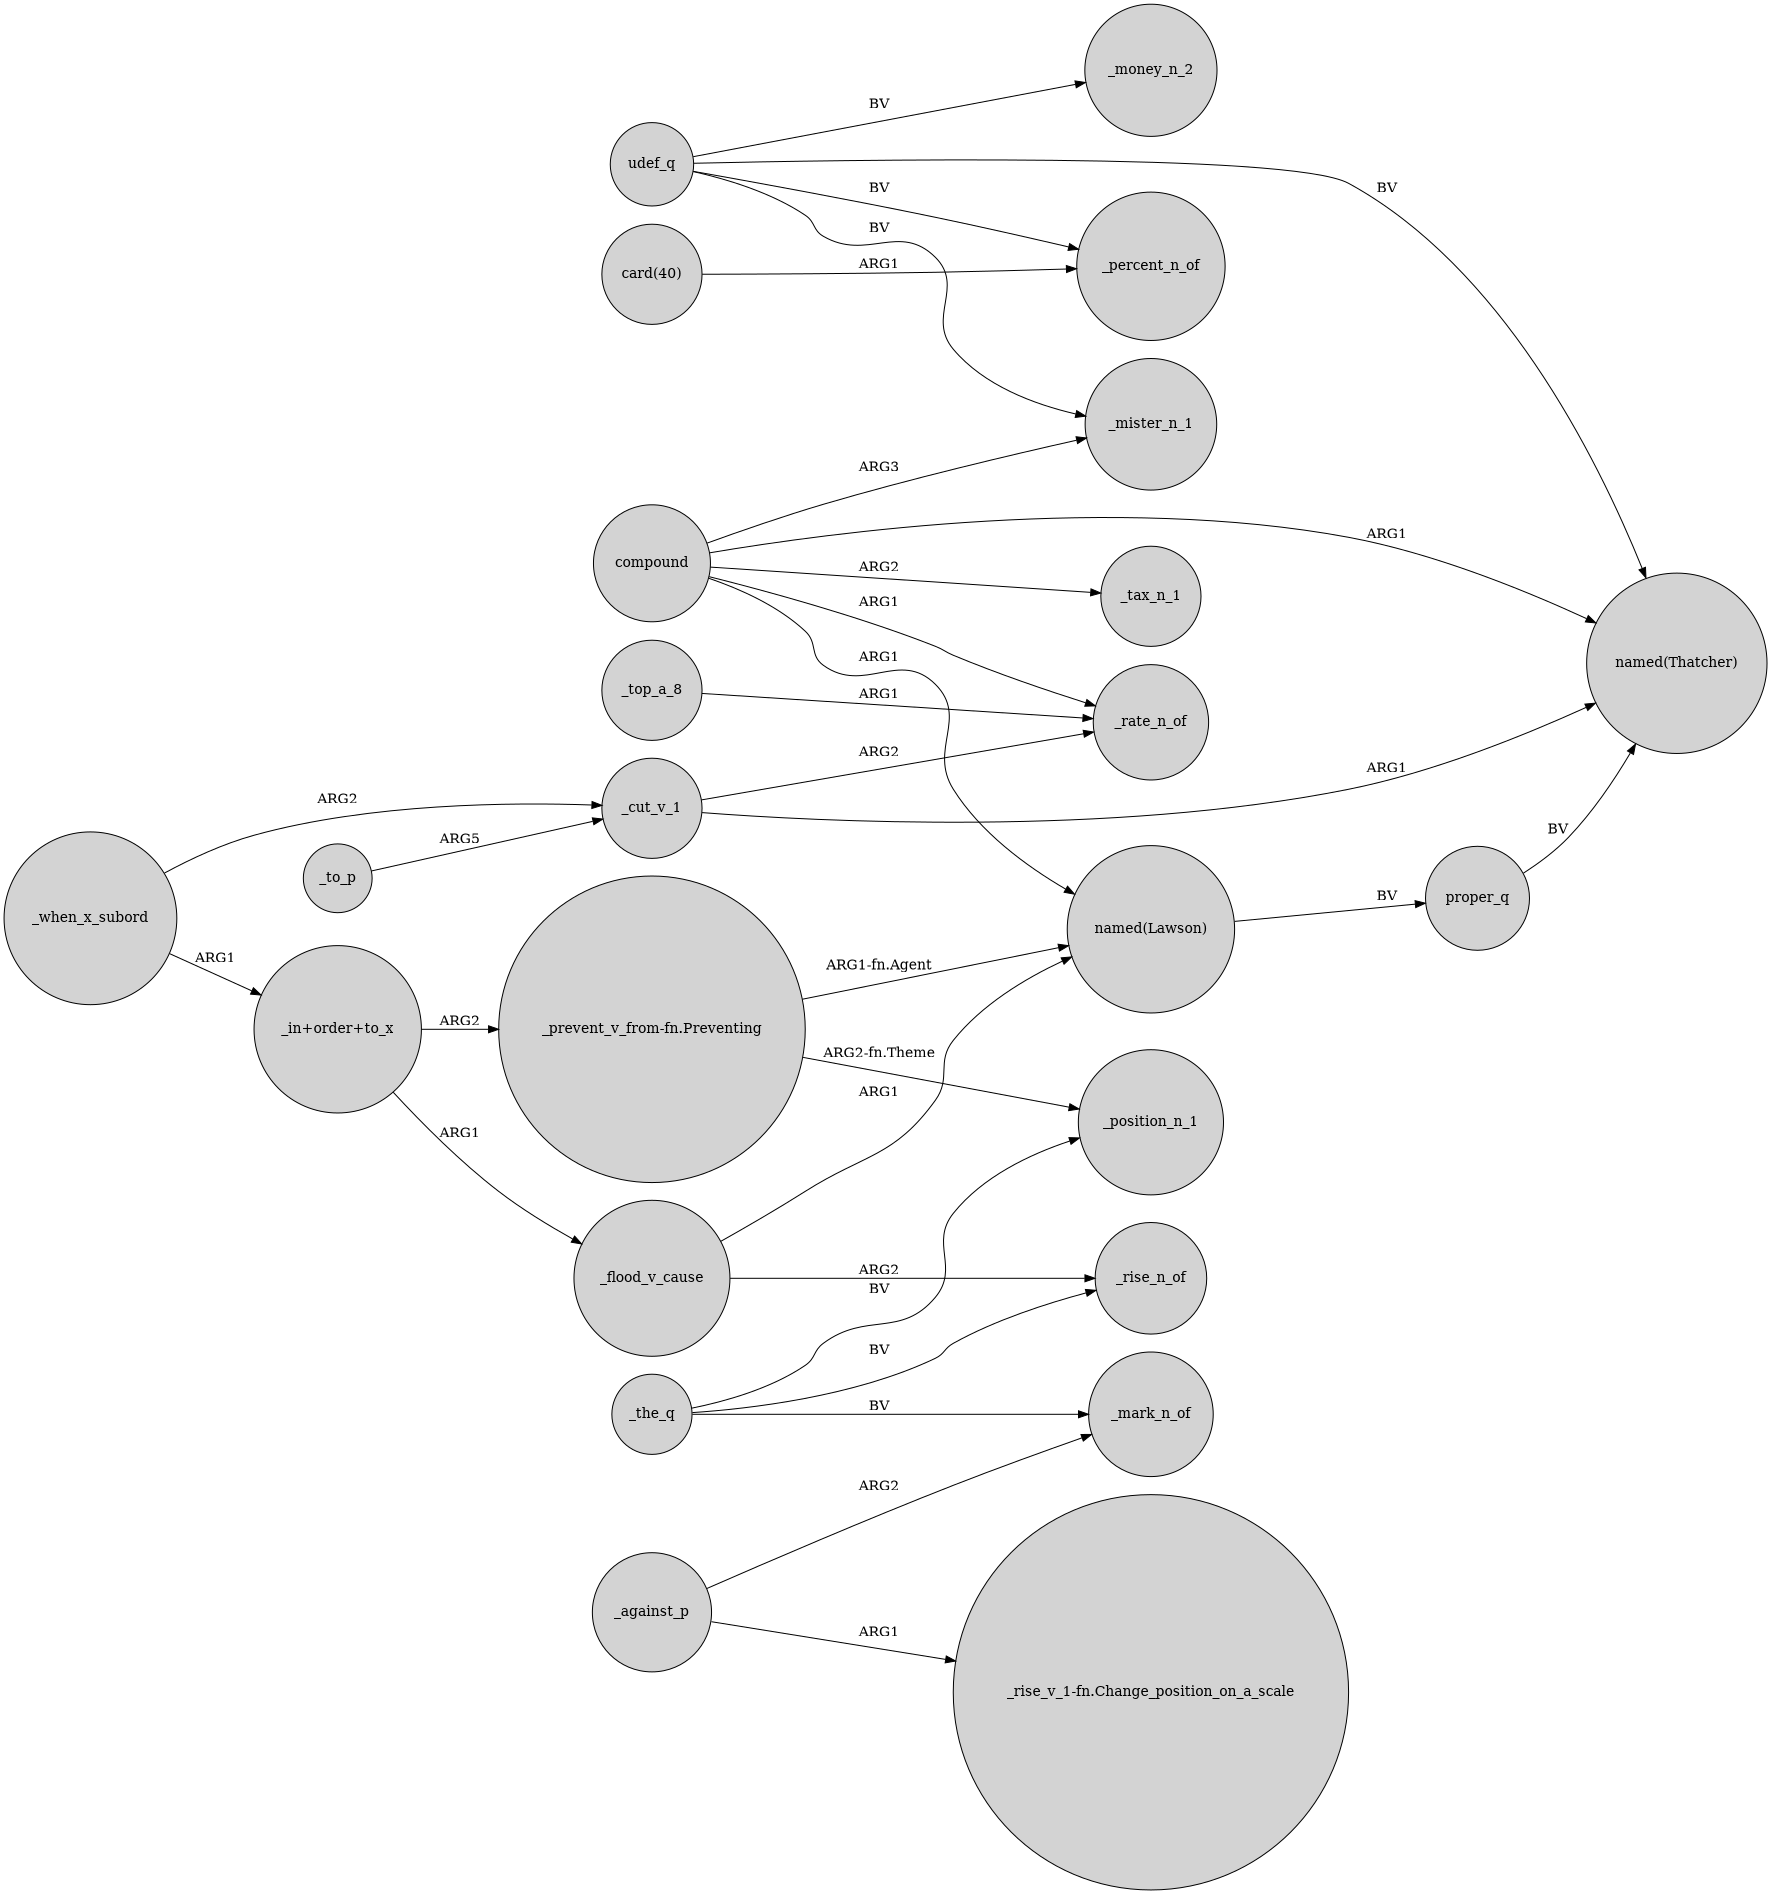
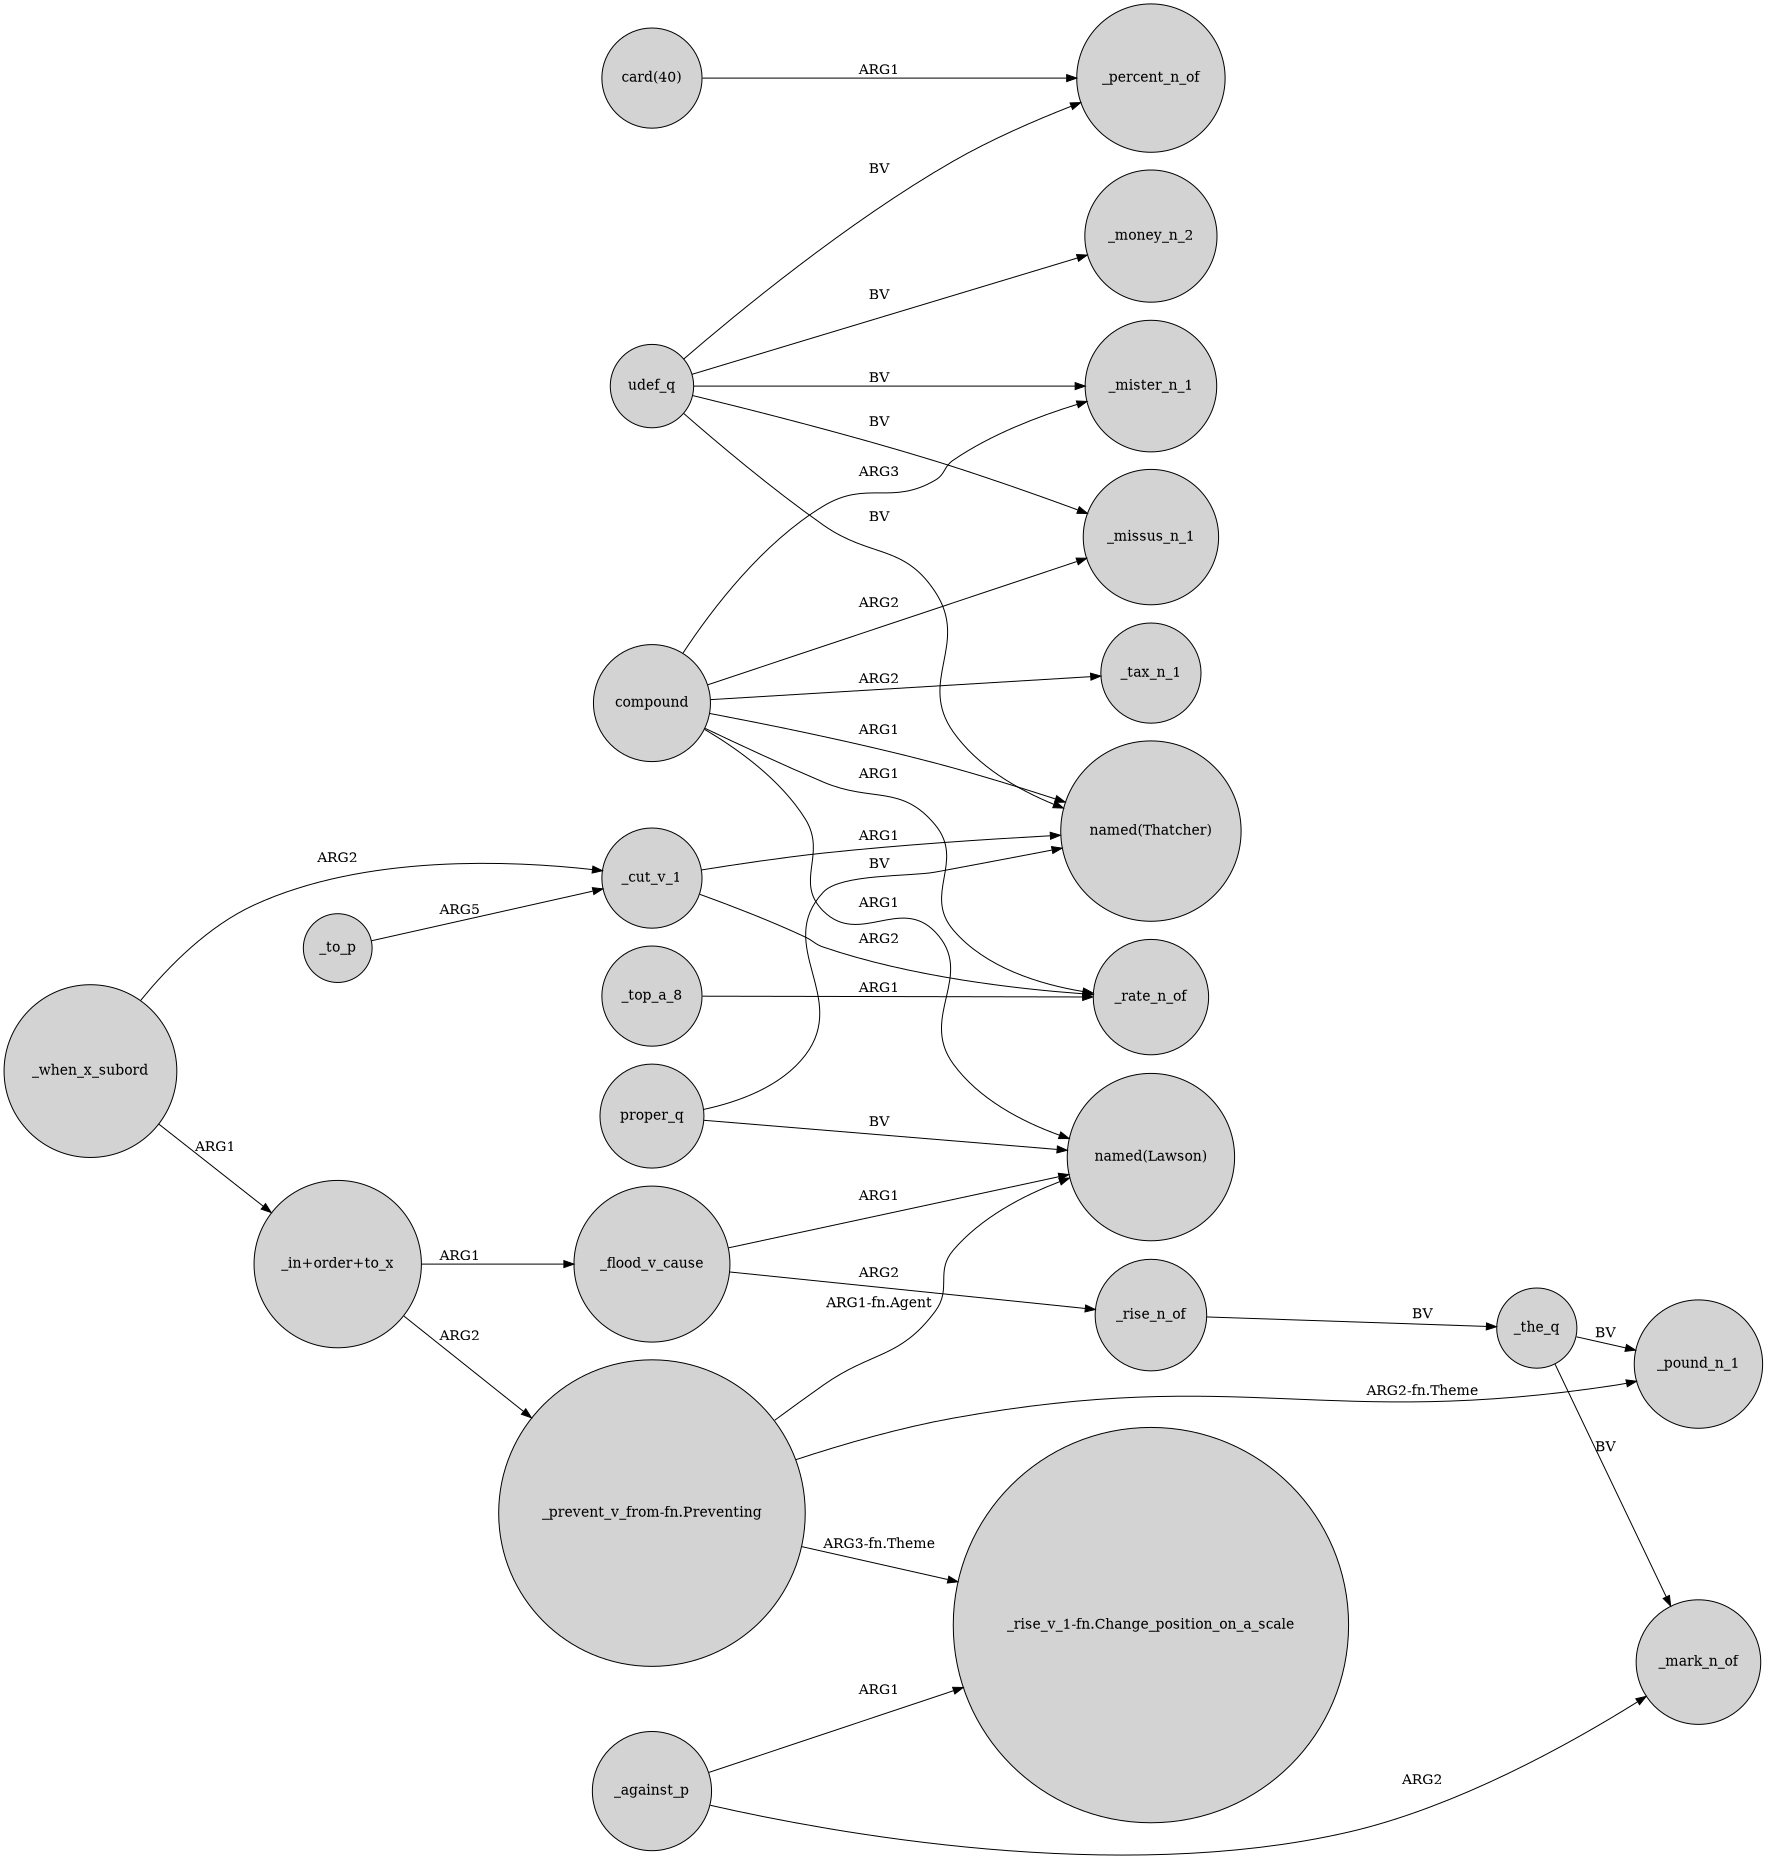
  digraph {
    rankdir=LR
    node [shape=circle style=filled]
    n1 [label=_money_n_2]
    udef_q
    _percent_n_of
    _mister_n_1
+   _missus_n_1
    "named(Thatcher)"
    "card(40)"
    _the_q
-   _pound_n_1 [label=_position_n_1]
+   _pound_n_1
    n10 [label=_rise_n_of]
    _mark_n_of
    compound
    _tax_n_1
    _rate_n_of
    "named(Lawson)"
    _cut_v_1
    "_prevent_v_from-fn.Preventing"
    "_rise_v_1-fn.Change_position_on_a_scale"
    _flood_v_cause
    _against_p
    _when_x_subord
    "_in+order+to_x"
    n23 [label=_top_a_8]
    proper_q
    _to_p
    udef_q -> n1 [label=BV]
    udef_q -> _percent_n_of [label=BV]
    udef_q -> _mister_n_1 [label=BV]
+   udef_q -> _missus_n_1 [label=BV]
    udef_q -> "named(Thatcher)" [label=BV]
    "card(40)" -> _percent_n_of [label=ARG1]
    _the_q -> _pound_n_1 [label=BV]
-   _the_q -> n10 [label=BV]
+   n10 -> _the_q [label=BV]
    _the_q -> _mark_n_of [label=BV]
    compound -> _mister_n_1 [label=ARG3]
+   compound -> _missus_n_1 [label=ARG2]
    compound -> "named(Thatcher)" [label=ARG1]
    compound -> _tax_n_1 [label=ARG2]
    compound -> _rate_n_of [label=ARG1]
    compound -> "named(Lawson)" [label=ARG1]
    _cut_v_1 -> "named(Thatcher)" [label=ARG1]
    _cut_v_1 -> _rate_n_of [label=ARG2]
    "_prevent_v_from-fn.Preventing" -> _pound_n_1 [label="ARG2-fn.Theme"]
    "_prevent_v_from-fn.Preventing" -> "named(Lawson)" [label="ARG1-fn.Agent"]
+   "_prevent_v_from-fn.Preventing" -> "_rise_v_1-fn.Change_position_on_a_scale" [label="ARG3-fn.Theme"]
    _flood_v_cause -> n10 [label=ARG2]
    _flood_v_cause -> "named(Lawson)" [label=ARG1]
    _against_p -> _mark_n_of [label=ARG2]
    _against_p -> "_rise_v_1-fn.Change_position_on_a_scale" [label=ARG1]
    _when_x_subord -> _cut_v_1 [label=ARG2]
    _when_x_subord -> "_in+order+to_x" [label=ARG1]
    "_in+order+to_x" -> "_prevent_v_from-fn.Preventing" [label=ARG2]
    "_in+order+to_x" -> _flood_v_cause [label=ARG1]
    n23 -> _rate_n_of [label=ARG1]
    proper_q -> "named(Thatcher)" [label=BV]
-   "named(Lawson)" -> proper_q [label=BV]
+   proper_q -> "named(Lawson)" [label=BV]
    _to_p -> _cut_v_1 [label=ARG5]
  }
